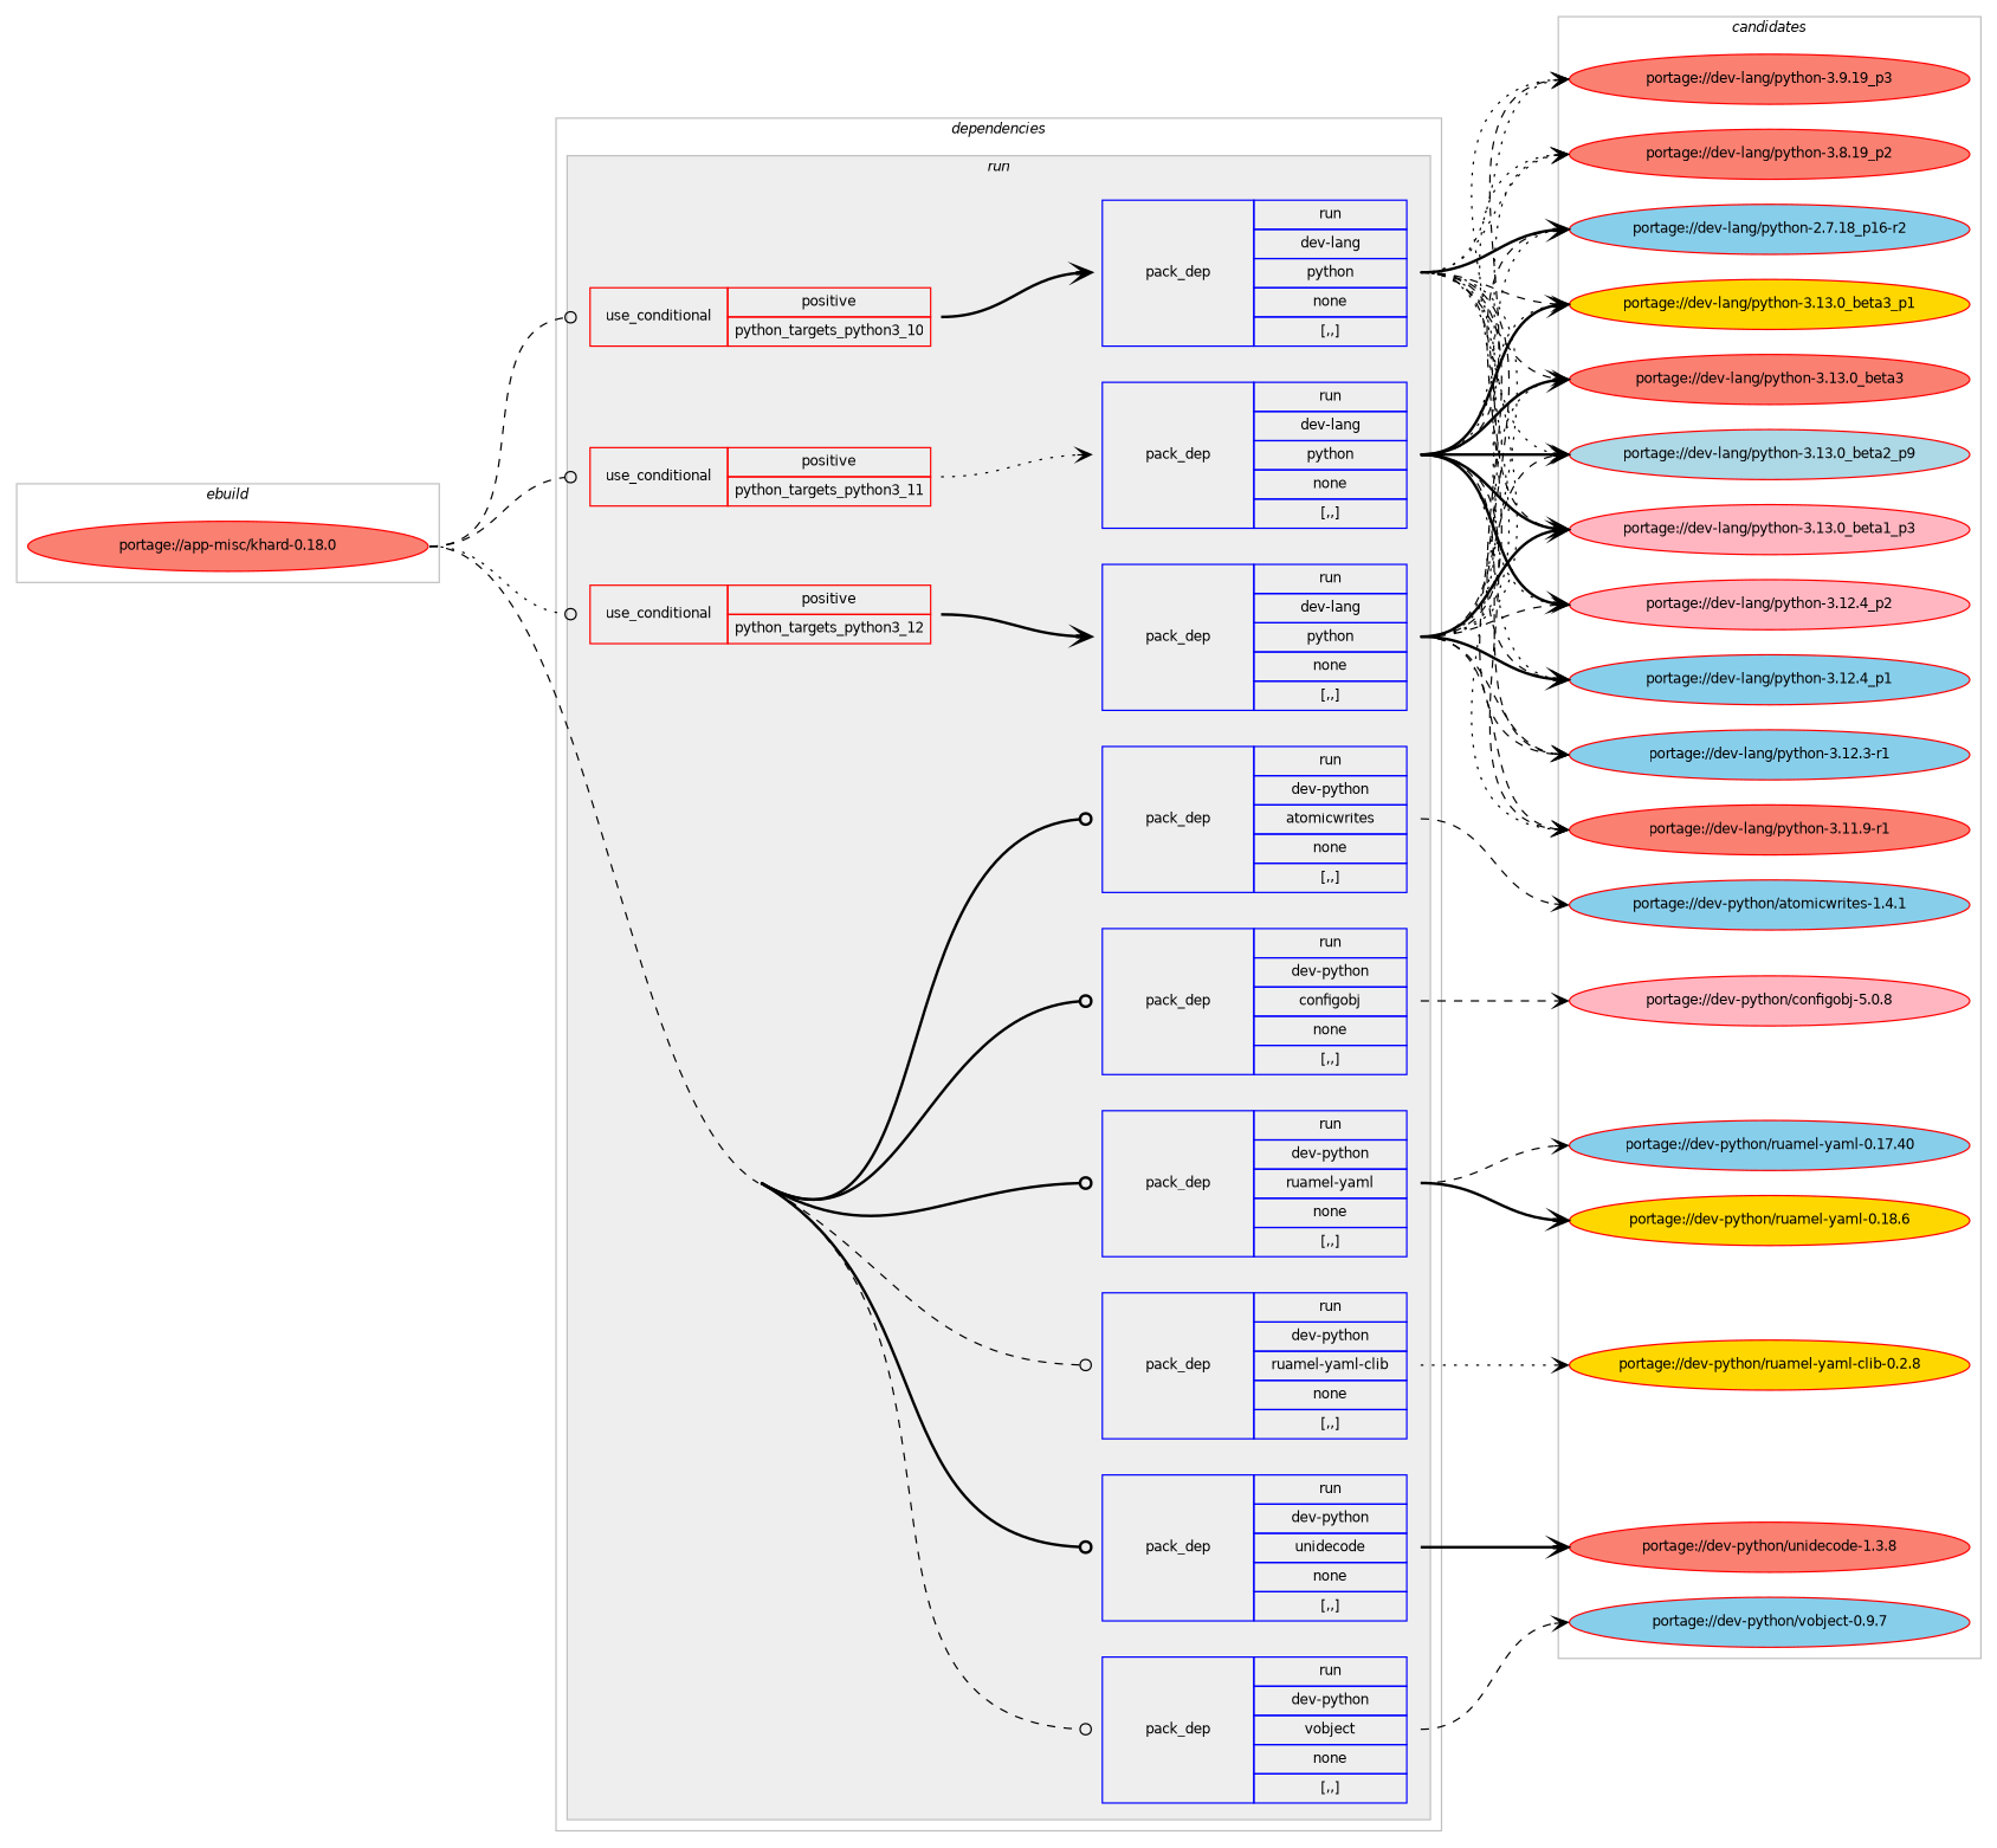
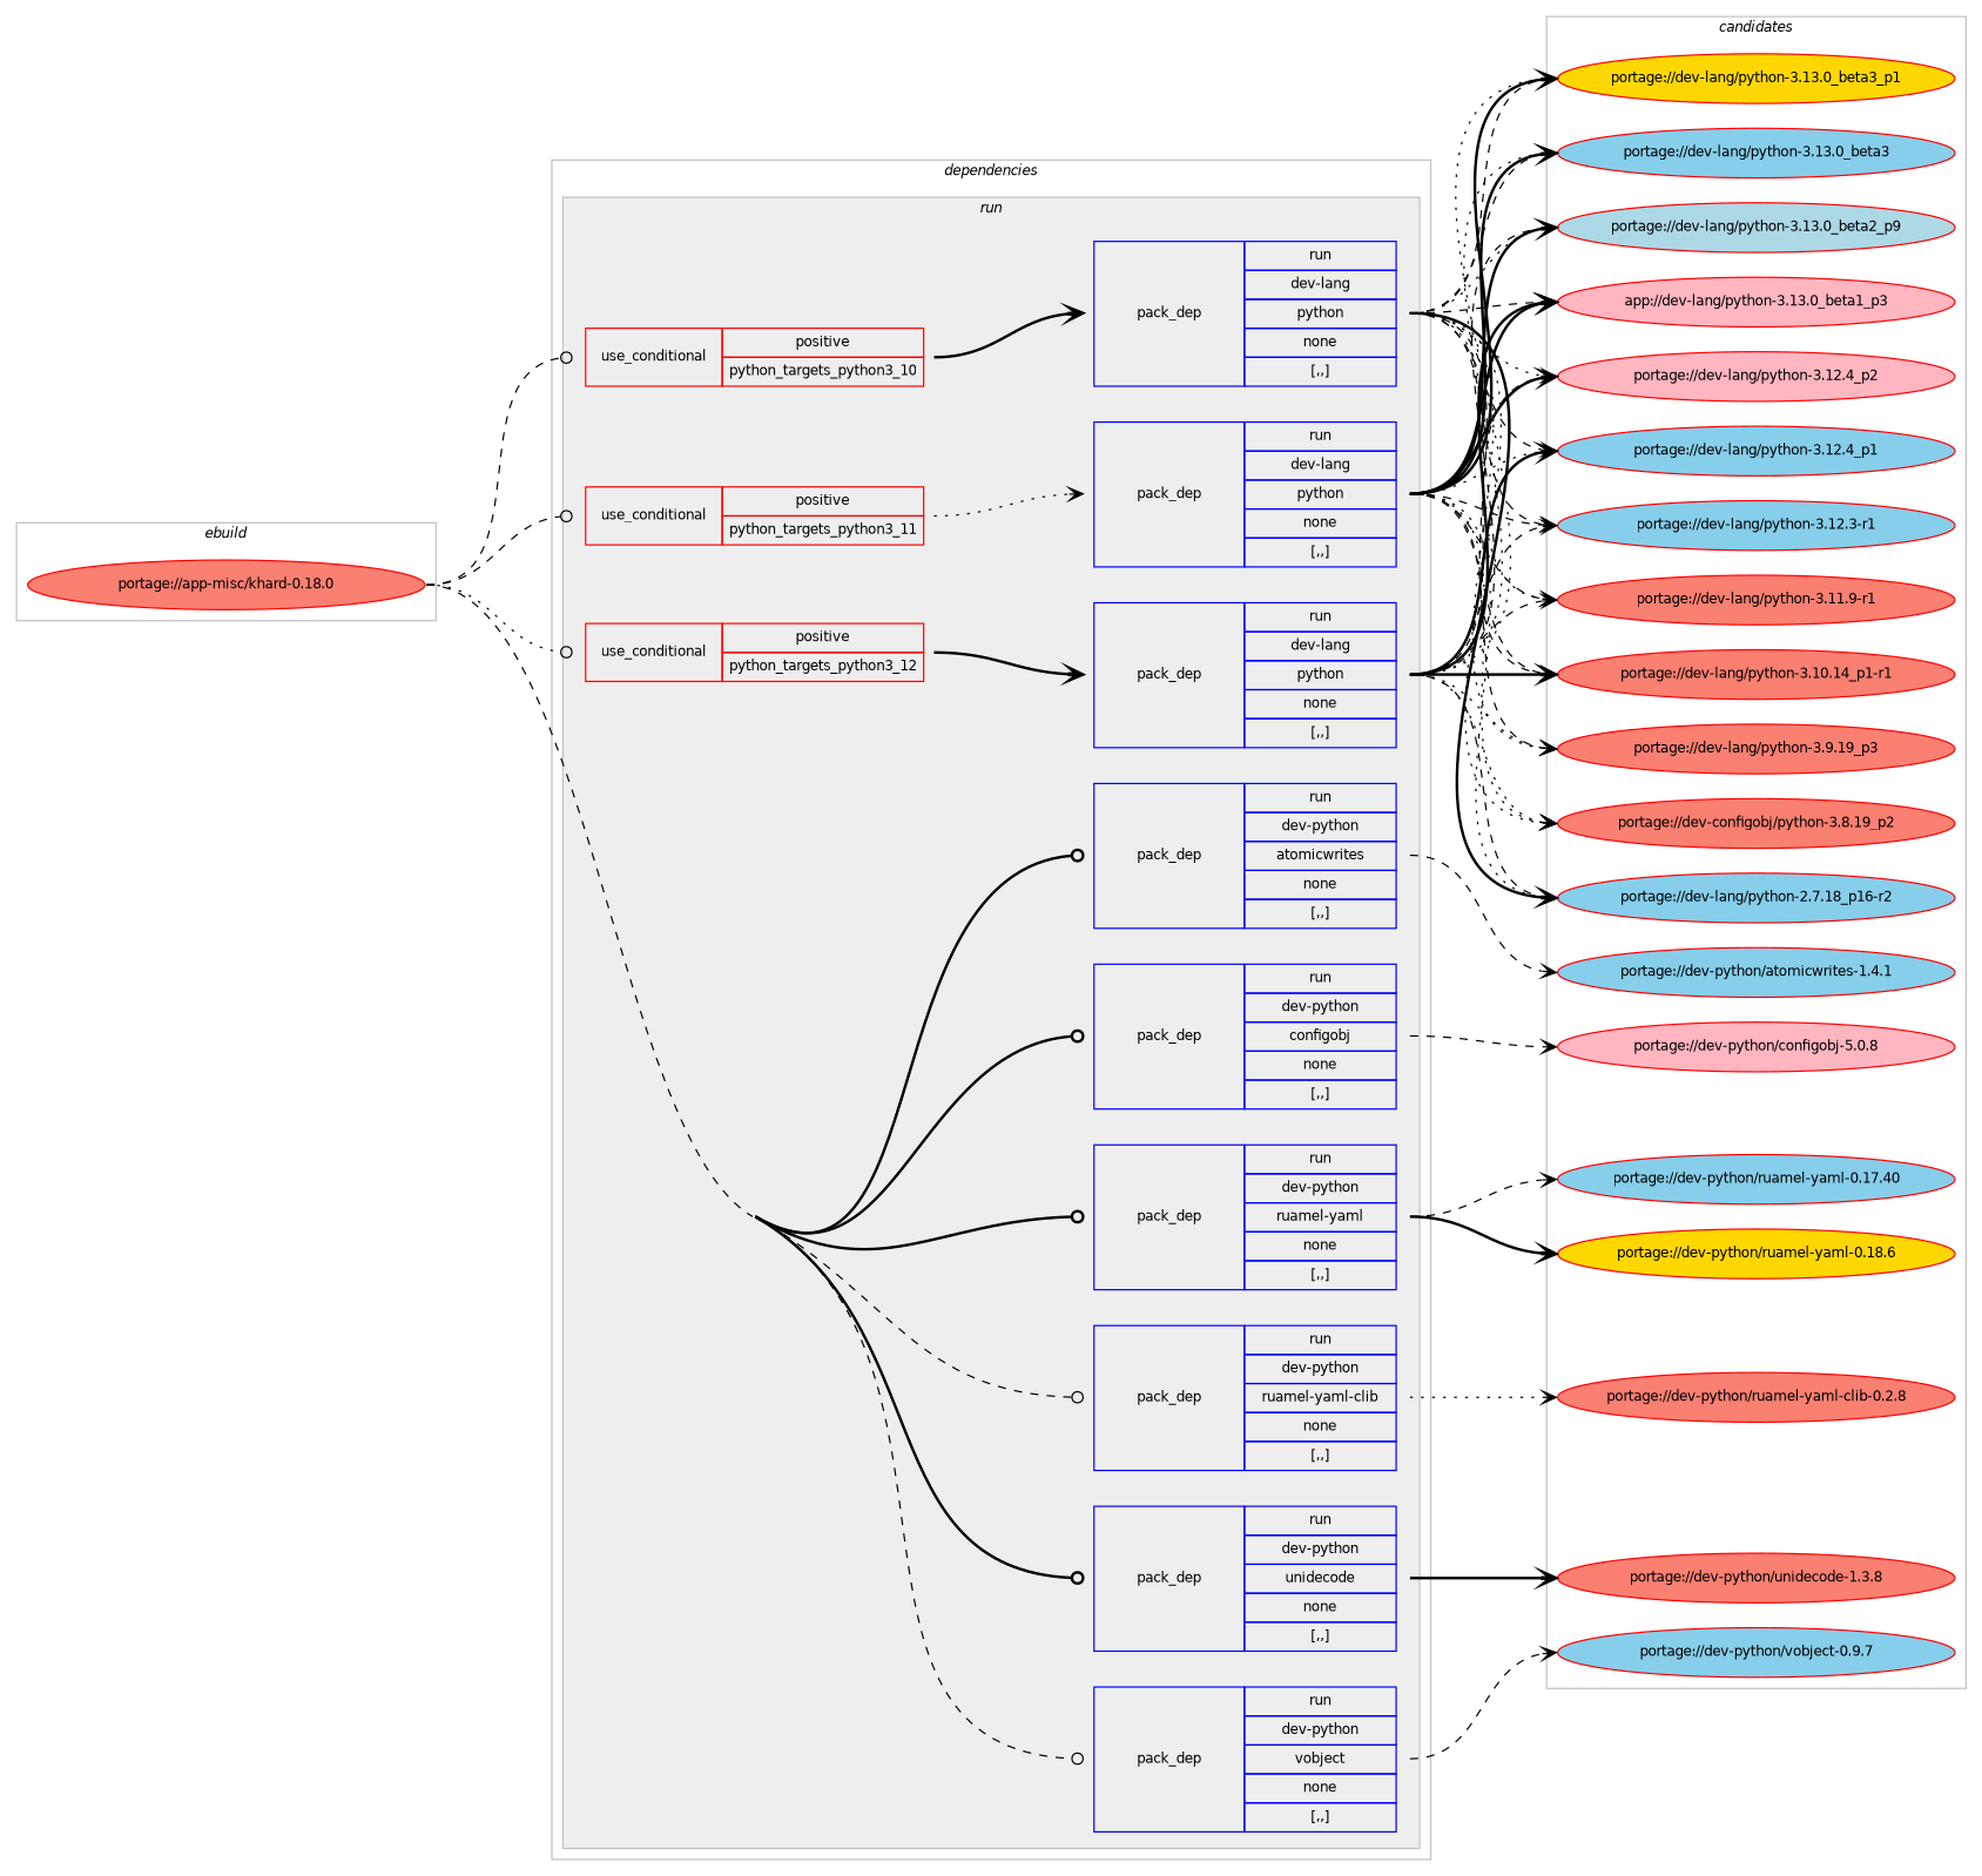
  digraph {
    compound=true
    concentrate=true
    fontname=Helvetica
    fontsize=10
    newrank=true
    rankdir=LR
    ranksep=1.5
    node [color=red fontname=Helvetica fontsize=10 style=filled]
    edge [arrowhead=vee headport=w style=dashed tailport=e weight=100]
    n1 [fillcolor=salmon label="portage://app-misc/khard-0.18.0" width=4]
    n2 [color=blue label=<<TABLE BORDER="0" CELLBORDER="1" CELLSPACING="0" CELLPADDING="4" WIDTH="220"><TR><TD ROWSPAN="6" CELLPADDING="30">pack_dep</TD></TR><TR><TD WIDTH="110">run</TD></TR><TR><TD>dev-lang</TD></TR><TR><TD>python</TD></TR><TR><TD>none</TD></TR><TR><TD>[,,]</TD></TR></TABLE>> shape=none style=""]
    n3 [label=<<TABLE BORDER="0" CELLBORDER="1" CELLSPACING="0" CELLPADDING="4"><TR><TD ROWSPAN="3" CELLPADDING="10">use_conditional</TD></TR><TR><TD>positive</TD></TR><TR><TD>python_targets_python3_10</TD></TR></TABLE>> shape=none style=""]
    n4 [color=blue label=<<TABLE BORDER="0" CELLBORDER="1" CELLSPACING="0" CELLPADDING="4" WIDTH="220"><TR><TD ROWSPAN="6" CELLPADDING="30">pack_dep</TD></TR><TR><TD WIDTH="110">run</TD></TR><TR><TD>dev-lang</TD></TR><TR><TD>python</TD></TR><TR><TD>none</TD></TR><TR><TD>[,,]</TD></TR></TABLE>> shape=none style=""]
    n5 [label=<<TABLE BORDER="0" CELLBORDER="1" CELLSPACING="0" CELLPADDING="4"><TR><TD ROWSPAN="3" CELLPADDING="10">use_conditional</TD></TR><TR><TD>positive</TD></TR><TR><TD>python_targets_python3_11</TD></TR></TABLE>> shape=none style=""]
    n6 [color=blue label=<<TABLE BORDER="0" CELLBORDER="1" CELLSPACING="0" CELLPADDING="4" WIDTH="220"><TR><TD ROWSPAN="6" CELLPADDING="30">pack_dep</TD></TR><TR><TD WIDTH="110">run</TD></TR><TR><TD>dev-lang</TD></TR><TR><TD>python</TD></TR><TR><TD>none</TD></TR><TR><TD>[,,]</TD></TR></TABLE>> shape=none style=""]
    n7 [label=<<TABLE BORDER="0" CELLBORDER="1" CELLSPACING="0" CELLPADDING="4"><TR><TD ROWSPAN="3" CELLPADDING="10">use_conditional</TD></TR><TR><TD>positive</TD></TR><TR><TD>python_targets_python3_12</TD></TR></TABLE>> shape=none style=""]
    n8 [color=blue label=<<TABLE BORDER="0" CELLBORDER="1" CELLSPACING="0" CELLPADDING="4" WIDTH="220"><TR><TD ROWSPAN="6" CELLPADDING="30">pack_dep</TD></TR><TR><TD WIDTH="110">run</TD></TR><TR><TD>dev-python</TD></TR><TR><TD>atomicwrites</TD></TR><TR><TD>none</TD></TR><TR><TD>[,,]</TD></TR></TABLE>> shape=none style=""]
    n9 [color=blue label=<<TABLE BORDER="0" CELLBORDER="1" CELLSPACING="0" CELLPADDING="4" WIDTH="220"><TR><TD ROWSPAN="6" CELLPADDING="30">pack_dep</TD></TR><TR><TD WIDTH="110">run</TD></TR><TR><TD>dev-python</TD></TR><TR><TD>configobj</TD></TR><TR><TD>none</TD></TR><TR><TD>[,,]</TD></TR></TABLE>> shape=none style=""]
    n10 [color=blue label=<<TABLE BORDER="0" CELLBORDER="1" CELLSPACING="0" CELLPADDING="4" WIDTH="220"><TR><TD ROWSPAN="6" CELLPADDING="30">pack_dep</TD></TR><TR><TD WIDTH="110">run</TD></TR><TR><TD>dev-python</TD></TR><TR><TD>ruamel-yaml</TD></TR><TR><TD>none</TD></TR><TR><TD>[,,]</TD></TR></TABLE>> shape=none style=""]
    n11 [color=blue label=<<TABLE BORDER="0" CELLBORDER="1" CELLSPACING="0" CELLPADDING="4" WIDTH="220"><TR><TD ROWSPAN="6" CELLPADDING="30">pack_dep</TD></TR><TR><TD WIDTH="110">run</TD></TR><TR><TD>dev-python</TD></TR><TR><TD>ruamel-yaml-clib</TD></TR><TR><TD>none</TD></TR><TR><TD>[,,]</TD></TR></TABLE>> shape=none style=""]
    n12 [color=blue label=<<TABLE BORDER="0" CELLBORDER="1" CELLSPACING="0" CELLPADDING="4" WIDTH="220"><TR><TD ROWSPAN="6" CELLPADDING="30">pack_dep</TD></TR><TR><TD WIDTH="110">run</TD></TR><TR><TD>dev-python</TD></TR><TR><TD>unidecode</TD></TR><TR><TD>none</TD></TR><TR><TD>[,,]</TD></TR></TABLE>> shape=none style=""]
    n13 [color=blue label=<<TABLE BORDER="0" CELLBORDER="1" CELLSPACING="0" CELLPADDING="4" WIDTH="220"><TR><TD ROWSPAN="6" CELLPADDING="30">pack_dep</TD></TR><TR><TD WIDTH="110">run</TD></TR><TR><TD>dev-python</TD></TR><TR><TD>vobject</TD></TR><TR><TD>none</TD></TR><TR><TD>[,,]</TD></TR></TABLE>> shape=none style=""]
    n14 [fillcolor=gold label="portage://dev-lang/python-3.13.0_beta3_p1" width=4]
-   n15 [fillcolor=salmon label="portage://dev-lang/python-3.13.0_beta3" width=4]
+   n15 [fillcolor=skyblue label="portage://dev-lang/python-3.13.0_beta3" width=4]
    n16 [fillcolor=lightblue label="portage://dev-lang/python-3.13.0_beta2_p9" width=4]
-   n17 [fillcolor=lightpink label="portage://dev-lang/python-3.13.0_beta1_p3" width=4]
+   n17 [fillcolor=lightpink label="app://dev-lang/python-3.13.0_beta1_p3" width=4]
    n18 [fillcolor=lightpink label="portage://dev-lang/python-3.12.4_p2" width=4]
    n19 [fillcolor=skyblue label="portage://dev-lang/python-3.12.4_p1" width=4]
    n20 [fillcolor=skyblue label="portage://dev-lang/python-3.12.3-r1" width=4]
    n21 [fillcolor=salmon label="portage://dev-lang/python-3.11.9-r1" width=4]
+   n22 [fillcolor=salmon label="portage://dev-lang/python-3.10.14_p1-r1" width=4]
    n23 [fillcolor=salmon label="portage://dev-lang/python-3.9.19_p3" width=4]
-   n24 [fillcolor=salmon label="portage://dev-lang/python-3.8.19_p2" width=4]
+   n24 [fillcolor=salmon label="portage://dev-configobj/python-3.8.19_p2" width=4]
    n25 [fillcolor=skyblue label="portage://dev-lang/python-2.7.18_p16-r2" width=4]
    n26 [fillcolor=skyblue label="portage://dev-python/atomicwrites-1.4.1" width=4]
    n27 [fillcolor=lightpink label="portage://dev-python/configobj-5.0.8" width=4]
    n28 [fillcolor=gold label="portage://dev-python/ruamel-yaml-0.18.6" width=4]
    n29 [fillcolor=skyblue label="portage://dev-python/ruamel-yaml-0.17.40" width=4]
-   n30 [fillcolor=gold label="portage://dev-python/ruamel-yaml-clib-0.2.8" width=4]
+   n30 [fillcolor=salmon label="portage://dev-python/ruamel-yaml-clib-0.2.8" width=4]
    n31 [fillcolor=salmon label="portage://dev-python/unidecode-1.3.8" width=4]
    n32 [fillcolor=skyblue label="portage://dev-python/vobject-0.9.7" width=4]
    subgraph cluster_1 {
      color=gray
      label=<<i>ebuild</i>>
      rank=same
      n1
    }
    subgraph cluster_2 {
      color=gray
      label=<<i>dependencies</i>>
      subgraph cluster_3 {
        color=gray
        fillcolor="#eeeeee"
        label=<<i>compile</i>>
        style=filled
      }
      subgraph cluster_4 {
        color=gray
        fillcolor="#eeeeee"
        label=<<i>compile and run</i>>
        style=filled
      }
      subgraph cluster_5 {
        color=gray
        fillcolor="#eeeeee"
        label=<<i>run</i>>
        style=filled
        subgraph sub_6 {
          color=gray
          fillcolor="#eeeeee"
          label=<<i>run</i>>
          style=filled
          n5
          subgraph sub_7 {
            color=gray
            fillcolor="#eeeeee"
            label=<<i>run</i>>
            style=filled
            n4
          }
        }
        subgraph sub_8 {
          color=gray
          fillcolor="#eeeeee"
          label=<<i>run</i>>
          style=filled
          n3
          subgraph sub_9 {
            color=gray
            fillcolor="#eeeeee"
            label=<<i>run</i>>
            style=filled
            n2
          }
        }
        subgraph sub_10 {
          color=gray
          fillcolor="#eeeeee"
          label=<<i>run</i>>
          style=filled
          n7
          subgraph sub_11 {
            color=gray
            fillcolor="#eeeeee"
            label=<<i>run</i>>
            style=filled
            n6
          }
        }
        subgraph sub_12 {
          color=gray
          fillcolor="#eeeeee"
          label=<<i>run</i>>
          style=filled
          n8
        }
        subgraph sub_13 {
          color=gray
          fillcolor="#eeeeee"
          label=<<i>run</i>>
          style=filled
          n9
        }
        subgraph sub_14 {
          color=gray
          fillcolor="#eeeeee"
          label=<<i>run</i>>
          style=filled
          n10
        }
        subgraph sub_15 {
          color=gray
          fillcolor="#eeeeee"
          label=<<i>run</i>>
          style=filled
          n11
        }
        subgraph sub_16 {
          color=gray
          fillcolor="#eeeeee"
          label=<<i>run</i>>
          style=filled
          n12
        }
        subgraph sub_17 {
          color=gray
          fillcolor="#eeeeee"
          label=<<i>run</i>>
          style=filled
          n13
        }
      }
    }
    subgraph cluster_18 {
      color=gray
      label=<<i>candidates</i>>
      rank=same
      subgraph sub_19 {
        color=black
        label=<<i>candidates</i>>
        nodesep=1
        rank=same
        n14
        n15
        n16
        n17
        n18
        n19
        n20
        n21
+       n22
        n23
        n24
        n25
      }
      subgraph sub_20 {
        color=black
        label=<<i>candidates</i>>
        nodesep=1
        rank=same
        n14
        n15
        n16
        n17
        n18
        n19
        n20
        n21
+       n22
        n23
        n24
        n25
      }
      subgraph sub_21 {
        color=black
        label=<<i>candidates</i>>
        nodesep=1
        rank=same
        n14
        n15
        n16
        n17
        n18
        n19
        n20
        n21
+       n22
        n23
        n24
        n25
      }
      subgraph sub_22 {
        color=black
        label=<<i>candidates</i>>
        nodesep=1
        rank=same
        n26
      }
      subgraph sub_23 {
        color=black
        label=<<i>candidates</i>>
        nodesep=1
        rank=same
        n27
      }
      subgraph sub_24 {
        color=black
        label=<<i>candidates</i>>
        nodesep=1
        rank=same
        n28
        n29
      }
      subgraph sub_25 {
        color=black
        label=<<i>candidates</i>>
        nodesep=1
        rank=same
        n30
      }
      subgraph sub_26 {
        color=black
        label=<<i>candidates</i>>
        nodesep=1
        rank=same
        n31
      }
      subgraph sub_27 {
        color=black
        label=<<i>candidates</i>>
        nodesep=1
        rank=same
        n32
      }
    }
    n1 -> n3 [arrowhead=odot weight=20]
    n1 -> n5 [arrowhead=odot weight=20]
    n1 -> n7 [arrowhead=odot style=dotted weight=20]
    n1 -> n8 [arrowhead=odot style=bold weight=20]
    n1 -> n9 [arrowhead=odot style=bold weight=20]
    n1 -> n10 [arrowhead=odot style=bold weight=20]
    n1 -> n11 [arrowhead=odot weight=20]
    n1 -> n12 [arrowhead=odot style=bold weight=20]
    n1 -> n13 [arrowhead=odot weight=20]
    n2 -> n14
    n2 -> n15
    n2 -> n16 [style=dotted]
    n2 -> n17
    n2 -> n18 [style=dotted]
    n2 -> n19
    n2 -> n20
    n2 -> n21 [style=dotted]
+   n2 -> n22
    n2 -> n23 [style=dotted]
    n2 -> n24 [style=dotted]
    n2 -> n25 [style=bold]
    n3 -> n2 [style=bold weight=20]
    n4 -> n14 [style=bold]
    n4 -> n15 [style=bold]
    n4 -> n16 [style=bold]
    n4 -> n17 [style=bold]
    n4 -> n18 [style=bold]
    n4 -> n19 [style=dotted]
    n4 -> n20
    n4 -> n21
+   n4 -> n22
    n4 -> n23
    n4 -> n24 [style=dotted]
    n4 -> n25 [style=dotted]
    n5 -> n4 [style=dotted weight=20]
    n6 -> n14 [style=dotted]
    n6 -> n15 [style=dotted]
    n6 -> n16
    n6 -> n17 [style=bold]
    n6 -> n18
    n6 -> n19 [style=bold]
    n6 -> n20
    n6 -> n21
+   n6 -> n22 [style=bold]
    n6 -> n23 [style=dotted]
    n6 -> n24 [style=dotted]
    n6 -> n25
    n7 -> n6 [style=bold weight=20]
    n8 -> n26
    n9 -> n27
    n10 -> n28 [style=bold]
    n10 -> n29
    n11 -> n30 [style=dotted]
    n12 -> n31 [style=bold]
    n13 -> n32
  }
